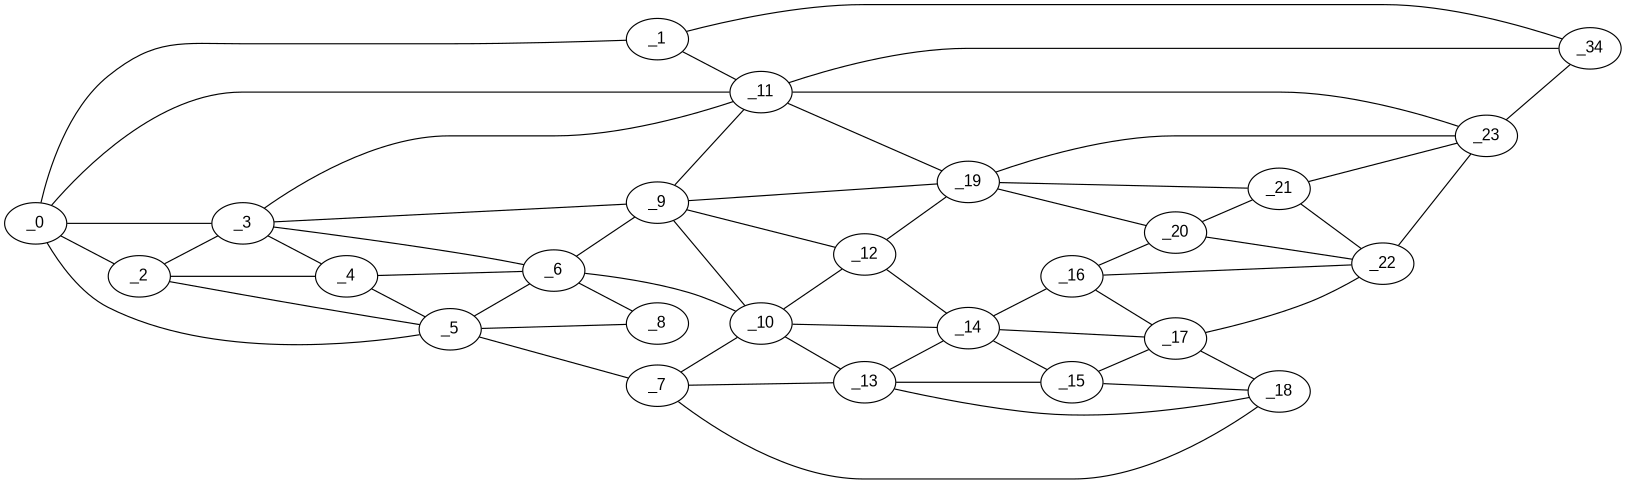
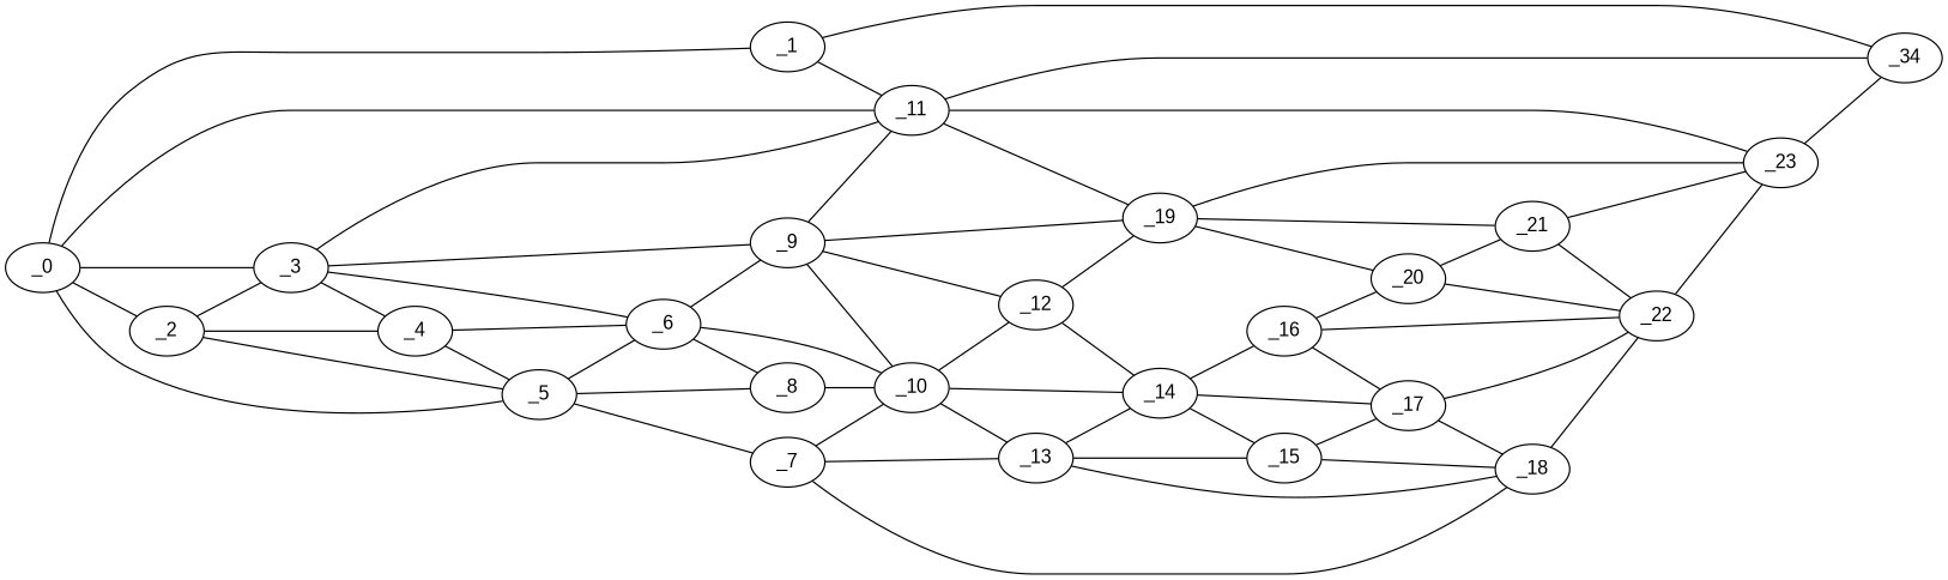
  graph {
    fontname="Liberation Sans"
    rankdir=LR
    node [fontname="Liberation Sans" x=44 y=73]
    edge [fontname="Liberation Sans" valence=2]
    _0 [x=14 y=26]
    _1 [x=16 y=16]
    _2 [x=37]
    _3 [y=66]
    _5 [y=90]
    _11 [x=63 y=17]
    n7 [label=_34 x=116 y=18]
    _4
    _6 [x=48 y=75]
    _9 [x=58 y=69]
    _7 [x=51 y=104]
    _8 [x=54 y=88]
    _19 [x=91 y=58]
    _23 [x=113 y=29]
    _10 [x=60 y=86]
    _12 [x=69 y=71]
    _13 [x=73 y=93]
    _18 [x=88 y=92]
    _20 [x=95 y=69]
    _21 [x=99 y=62]
    _14 [x=76 y=86]
    _15 [x=82 y=90]
    _22 [x=99 y=79]
    _16 [x=84 y=79]
    _17 [x=85 y=85]
    _0 -- _1 [valence=1]
    _0 -- _2 [valence=1]
    _0 -- _3 [valence=1]
    _0 -- _5 [valence=1]
    _0 -- _11
    _1 -- _11
    _1 -- n7 [valence=1]
    _2 -- _3
    _2 -- _5
    _2 -- _4 [valence=1]
    _3 -- _11
    _3 -- _4 [valence=1]
    _3 -- _6
    _3 -- _9
    _5 -- _6 [valence=1]
    _5 -- _7 [valence=1]
    _5 -- _8
    _11 -- n7
    _11 -- _19
    _11 -- _23 [valence=1]
    _4 -- _5
    _4 -- _6
    _6 -- _9
    _6 -- _8
    _6 -- _10 [valence=1]
    _9 -- _11
    _9 -- _19 [valence=1]
    _9 -- _10
    _9 -- _12 [valence=1]
    _7 -- _10
    _7 -- _13 [valence=1]
    _7 -- _18 [valence=1]
+   _8 -- _10
    _19 -- _23
    _19 -- _20
    _19 -- _21 [valence=1]
    _23 -- n7 [valence=1]
    _10 -- _12
    _10 -- _13
    _10 -- _14
    _12 -- _19 [valence=1]
    _12 -- _14 [valence=1]
    _13 -- _18
    _13 -- _14
    _13 -- _15
+   _18 -- _22 [valence=1]
    _20 -- _21
    _20 -- _22
    _21 -- _23
    _21 -- _22 [valence=1]
    _14 -- _15 [valence=1]
    _14 -- _16
    _14 -- _17
    _15 -- _18 [valence=1]
    _15 -- _17
    _22 -- _23 [valence=1]
    _16 -- _20
    _16 -- _22
    _16 -- _17
    _17 -- _18
    _17 -- _22 [valence=1]
  }
